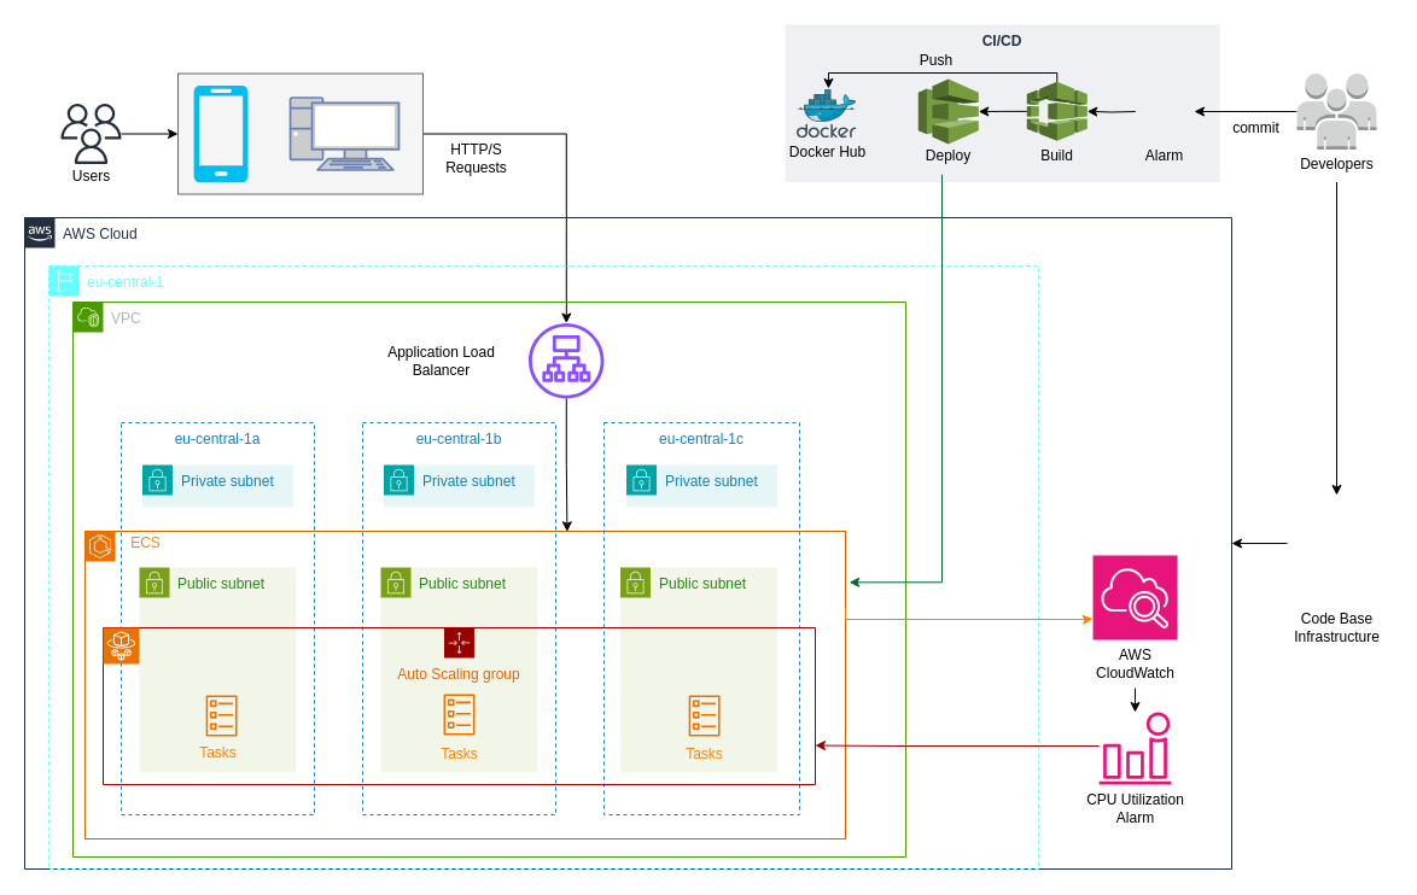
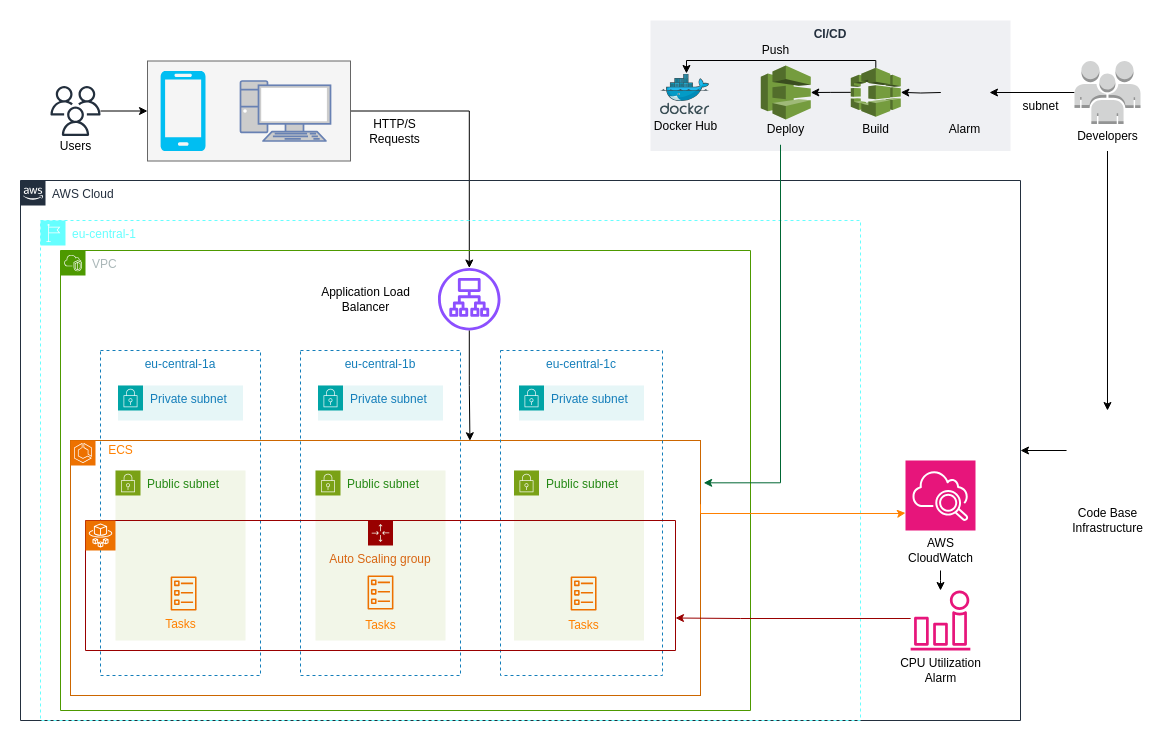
  <mxCell id="0" />
  <mxCell id="1" parent="0" />
  <mxCell id="2" value="" style="fillColor=none;strokeColor=#CC6600;verticalAlign=top;fontStyle=0;fontColor=#FF8000;whiteSpace=wrap;html=1;" parent="1" vertex="1"><mxGeometry x="70" y="440" width="630" height="255" as="geometry" /></mxCell>
  <mxCell id="3" value="&lt;b&gt;CI/CD&lt;/b&gt;" style="fillColor=#EFF0F3;strokeColor=none;dashed=0;verticalAlign=top;fontStyle=0;fontColor=#232F3D;whiteSpace=wrap;html=1;movable=1;resizable=1;rotatable=1;deletable=1;editable=1;locked=0;connectable=1;" parent="1" vertex="1"><mxGeometry x="650" y="20" width="360" height="130.5" as="geometry" /></mxCell>
  <mxCell id="4" style="edgeStyle=orthogonalEdgeStyle;rounded=0;orthogonalLoop=1;jettySize=auto;html=1;exitX=1;exitY=0.5;exitDx=0;exitDy=0;" parent="1" source="5" target="29" edge="1"><mxGeometry relative="1" as="geometry"><mxPoint x="440" y="110" as="targetPoint" /></mxGeometry></mxCell>
  <mxCell id="5" value="" style="fillColor=#f5f5f5;strokeColor=#666666;verticalAlign=top;fontStyle=0;whiteSpace=wrap;html=1;fontColor=#333333;" parent="1" vertex="1"><mxGeometry x="147" y="60.5" width="203" height="100" as="geometry" /></mxCell>
  <mxCell id="6" value="AWS Cloud" style="points=[[0,0],[0.25,0],[0.5,0],[0.75,0],[1,0],[1,0.25],[1,0.5],[1,0.75],[1,1],[0.75,1],[0.5,1],[0.25,1],[0,1],[0,0.75],[0,0.5],[0,0.25]];outlineConnect=0;gradientColor=none;html=1;whiteSpace=wrap;fontSize=12;fontStyle=0;container=1;pointerEvents=0;collapsible=0;recursiveResize=0;shape=mxgraph.aws4.group;grIcon=mxgraph.aws4.group_aws_cloud_alt;strokeColor=#232F3E;fillColor=none;verticalAlign=top;align=left;spacingLeft=30;fontColor=#232F3E;dashed=0;" parent="1" vertex="1"><mxGeometry x="20" y="180" width="1000" height="540" as="geometry" /></mxCell>
  <mxCell id="7" value="eu-central-1" style="points=[[0,0],[0.25,0],[0.5,0],[0.75,0],[1,0],[1,0.25],[1,0.5],[1,0.75],[1,1],[0.75,1],[0.5,1],[0.25,1],[0,1],[0,0.75],[0,0.5],[0,0.25]];outlineConnect=0;gradientColor=none;html=1;whiteSpace=wrap;fontSize=12;fontStyle=0;container=1;pointerEvents=0;collapsible=0;recursiveResize=0;shape=mxgraph.aws4.group;grIcon=mxgraph.aws4.group_region;strokeColor=#66FFFF;fillColor=none;verticalAlign=top;align=left;spacingLeft=30;fontColor=#66FFFF;dashed=1;" parent="6" vertex="1"><mxGeometry x="20" y="40" width="820" height="500" as="geometry" /></mxCell>
  <mxCell id="8" value="VPC" style="points=[[0,0],[0.25,0],[0.5,0],[0.75,0],[1,0],[1,0.25],[1,0.5],[1,0.75],[1,1],[0.75,1],[0.5,1],[0.25,1],[0,1],[0,0.75],[0,0.5],[0,0.25]];outlineConnect=0;gradientColor=none;html=1;whiteSpace=wrap;fontSize=12;fontStyle=0;container=1;pointerEvents=0;collapsible=0;recursiveResize=0;shape=mxgraph.aws4.group;grIcon=mxgraph.aws4.group_vpc2;strokeColor=#4D9900;fillColor=none;verticalAlign=top;align=left;spacingLeft=30;fontColor=#AAB7B8;dashed=0;" parent="7" vertex="1"><mxGeometry x="20" y="30" width="690" height="460" as="geometry" /></mxCell>
  <mxCell id="9" value="eu-central-1b" style="fillColor=none;strokeColor=#147EBA;dashed=1;verticalAlign=top;fontStyle=0;fontColor=#147EBA;whiteSpace=wrap;html=1;rotation=0;" parent="8" vertex="1"><mxGeometry x="240" y="100" width="160" height="325" as="geometry" /></mxCell>
  <mxCell id="10" value="Application Load &lt;br&gt;Balancer" style="text;html=1;align=center;verticalAlign=middle;resizable=0;points=[];autosize=1;strokeColor=none;fillColor=none;" parent="8" vertex="1"><mxGeometry x="250" y="28.75" width="110" height="40" as="geometry" /></mxCell>
  <mxCell id="11" value="eu-central-1c" style="fillColor=none;strokeColor=#147EBA;dashed=1;verticalAlign=top;fontStyle=0;fontColor=#147EBA;whiteSpace=wrap;html=1;rotation=0;" parent="8" vertex="1"><mxGeometry x="440" y="100" width="162" height="325" as="geometry" /></mxCell>
  <mxCell id="12" value="eu-central-1a" style="fillColor=none;strokeColor=#147EBA;dashed=1;verticalAlign=top;fontStyle=0;fontColor=#147EBA;whiteSpace=wrap;html=1;rotation=0;movable=1;resizable=1;rotatable=1;deletable=1;editable=1;locked=0;connectable=1;" parent="8" vertex="1"><mxGeometry x="40" y="100" width="160" height="325" as="geometry" /></mxCell>
  <mxCell id="13" value="" style="sketch=0;points=[[0,0,0],[0.25,0,0],[0.5,0,0],[0.75,0,0],[1,0,0],[0,1,0],[0.25,1,0],[0.5,1,0],[0.75,1,0],[1,1,0],[0,0.25,0],[0,0.5,0],[0,0.75,0],[1,0.25,0],[1,0.5,0],[1,0.75,0]];outlineConnect=0;fontColor=#232F3E;fillColor=#ED7100;strokeColor=#ffffff;dashed=0;verticalLabelPosition=bottom;verticalAlign=top;align=center;html=1;fontSize=12;fontStyle=0;aspect=fixed;shape=mxgraph.aws4.resourceIcon;resIcon=mxgraph.aws4.ecs;" parent="8" vertex="1"><mxGeometry x="10" y="190" width="25" height="25" as="geometry" /></mxCell>
  <mxCell id="14" value="ECS" style="text;html=1;align=center;verticalAlign=middle;resizable=0;points=[];autosize=1;strokeColor=none;fillColor=none;fontColor=#FF8000;" parent="8" vertex="1"><mxGeometry x="35" y="185" width="50" height="30" as="geometry" /></mxCell>
  <mxCell id="15" value="Private subnet" style="points=[[0,0],[0.25,0],[0.5,0],[0.75,0],[1,0],[1,0.25],[1,0.5],[1,0.75],[1,1],[0.75,1],[0.5,1],[0.25,1],[0,1],[0,0.75],[0,0.5],[0,0.25]];outlineConnect=0;gradientColor=none;html=1;whiteSpace=wrap;fontSize=12;fontStyle=0;container=1;pointerEvents=0;collapsible=0;recursiveResize=0;shape=mxgraph.aws4.group;grIcon=mxgraph.aws4.group_security_group;grStroke=0;strokeColor=#00A4A6;fillColor=#E6F6F7;verticalAlign=top;align=left;spacingLeft=30;fontColor=#147EBA;dashed=0;" parent="8" vertex="1"><mxGeometry x="57.5" y="135" width="125" height="35" as="geometry" /></mxCell>
  <mxCell id="16" value="Private subnet" style="points=[[0,0],[0.25,0],[0.5,0],[0.75,0],[1,0],[1,0.25],[1,0.5],[1,0.75],[1,1],[0.75,1],[0.5,1],[0.25,1],[0,1],[0,0.75],[0,0.5],[0,0.25]];outlineConnect=0;gradientColor=none;html=1;whiteSpace=wrap;fontSize=12;fontStyle=0;container=1;pointerEvents=0;collapsible=0;recursiveResize=0;shape=mxgraph.aws4.group;grIcon=mxgraph.aws4.group_security_group;grStroke=0;strokeColor=#00A4A6;fillColor=#E6F6F7;verticalAlign=top;align=left;spacingLeft=30;fontColor=#147EBA;dashed=0;" parent="8" vertex="1"><mxGeometry x="257.5" y="135" width="125" height="35" as="geometry" /></mxCell>
  <mxCell id="17" value="Private subnet" style="points=[[0,0],[0.25,0],[0.5,0],[0.75,0],[1,0],[1,0.25],[1,0.5],[1,0.75],[1,1],[0.75,1],[0.5,1],[0.25,1],[0,1],[0,0.75],[0,0.5],[0,0.25]];outlineConnect=0;gradientColor=none;html=1;whiteSpace=wrap;fontSize=12;fontStyle=0;container=1;pointerEvents=0;collapsible=0;recursiveResize=0;shape=mxgraph.aws4.group;grIcon=mxgraph.aws4.group_security_group;grStroke=0;strokeColor=#00A4A6;fillColor=#E6F6F7;verticalAlign=top;align=left;spacingLeft=30;fontColor=#147EBA;dashed=0;" parent="8" vertex="1"><mxGeometry x="458.5" y="135" width="125" height="35" as="geometry" /></mxCell>
  <mxCell id="18" value="Public subnet" style="points=[[0,0],[0.25,0],[0.5,0],[0.75,0],[1,0],[1,0.25],[1,0.5],[1,0.75],[1,1],[0.75,1],[0.5,1],[0.25,1],[0,1],[0,0.75],[0,0.5],[0,0.25]];outlineConnect=0;gradientColor=none;html=1;whiteSpace=wrap;fontSize=12;fontStyle=0;container=1;pointerEvents=0;collapsible=0;recursiveResize=0;shape=mxgraph.aws4.group;grIcon=mxgraph.aws4.group_security_group;grStroke=0;strokeColor=#7AA116;fillColor=#F2F6E8;verticalAlign=top;align=left;spacingLeft=30;fontColor=#248814;dashed=0;" parent="8" vertex="1"><mxGeometry x="55" y="220" width="130" height="170" as="geometry" /></mxCell>
  <mxCell id="19" value="Public subnet" style="points=[[0,0],[0.25,0],[0.5,0],[0.75,0],[1,0],[1,0.25],[1,0.5],[1,0.75],[1,1],[0.75,1],[0.5,1],[0.25,1],[0,1],[0,0.75],[0,0.5],[0,0.25]];outlineConnect=0;gradientColor=none;html=1;whiteSpace=wrap;fontSize=12;fontStyle=0;container=1;pointerEvents=0;collapsible=0;recursiveResize=0;shape=mxgraph.aws4.group;grIcon=mxgraph.aws4.group_security_group;grStroke=0;strokeColor=#7AA116;fillColor=#F2F6E8;verticalAlign=top;align=left;spacingLeft=30;fontColor=#248814;dashed=0;" parent="8" vertex="1"><mxGeometry x="255" y="220" width="130" height="170" as="geometry" /></mxCell>
  <mxCell id="20" value="Public subnet" style="points=[[0,0],[0.25,0],[0.5,0],[0.75,0],[1,0],[1,0.25],[1,0.5],[1,0.75],[1,1],[0.75,1],[0.5,1],[0.25,1],[0,1],[0,0.75],[0,0.5],[0,0.25]];outlineConnect=0;gradientColor=none;html=1;whiteSpace=wrap;fontSize=12;fontStyle=0;container=1;pointerEvents=0;collapsible=0;recursiveResize=0;shape=mxgraph.aws4.group;grIcon=mxgraph.aws4.group_security_group;grStroke=0;strokeColor=#7AA116;fillColor=#F2F6E8;verticalAlign=top;align=left;spacingLeft=30;fontColor=#248814;dashed=0;" parent="8" vertex="1"><mxGeometry x="453.5" y="220" width="130" height="170" as="geometry" /></mxCell>
  <mxCell id="21" value="Auto Scaling group" style="points=[[0,0],[0.25,0],[0.5,0],[0.75,0],[1,0],[1,0.25],[1,0.5],[1,0.75],[1,1],[0.75,1],[0.5,1],[0.25,1],[0,1],[0,0.75],[0,0.5],[0,0.25]];outlineConnect=0;gradientColor=none;html=1;whiteSpace=wrap;fontSize=12;fontStyle=0;container=1;pointerEvents=0;collapsible=0;recursiveResize=0;shape=mxgraph.aws4.groupCenter;grIcon=mxgraph.aws4.group_auto_scaling_group;grStroke=1;strokeColor=#990000;fillColor=none;verticalAlign=top;align=center;fontColor=#D86613;spacingTop=25;movable=1;resizable=1;rotatable=1;deletable=1;editable=1;locked=0;connectable=1;rotation=0;" parent="8" vertex="1"><mxGeometry x="25" y="270" width="590" height="130" as="geometry" /></mxCell>
  <mxCell id="22" value="" style="sketch=0;outlineConnect=0;fontColor=#232F3E;gradientColor=none;fillColor=#ED7100;strokeColor=none;dashed=0;verticalLabelPosition=bottom;verticalAlign=top;align=center;html=1;fontSize=12;fontStyle=0;aspect=fixed;pointerEvents=1;shape=mxgraph.aws4.ecs_task;rotation=0;" parent="21" vertex="1"><mxGeometry x="85.0" y="56" width="26.21" height="34" as="geometry" /></mxCell>
  <mxCell id="23" value="" style="sketch=0;outlineConnect=0;fontColor=#232F3E;gradientColor=none;fillColor=#ED7100;strokeColor=none;dashed=0;verticalLabelPosition=bottom;verticalAlign=top;align=center;html=1;fontSize=12;fontStyle=0;aspect=fixed;pointerEvents=1;shape=mxgraph.aws4.ecs_task;rotation=0;" parent="21" vertex="1"><mxGeometry x="485" y="56" width="26.21" height="34" as="geometry" /></mxCell>
  <mxCell id="24" value="Tasks" style="text;html=1;align=center;verticalAlign=middle;resizable=0;points=[];autosize=1;strokeColor=none;fillColor=none;fontColor=#FF8000;" vertex="1" parent="21"><mxGeometry x="473.1" y="90" width="50" height="30" as="geometry" /></mxCell>
  <mxCell id="25" value="Tasks" style="text;html=1;align=center;verticalAlign=middle;resizable=0;points=[];autosize=1;strokeColor=none;fillColor=none;fontColor=#FF8000;" vertex="1" parent="21"><mxGeometry x="270" y="90" width="50" height="30" as="geometry" /></mxCell>
  <mxCell id="26" value="" style="sketch=0;points=[[0,0,0],[0.25,0,0],[0.5,0,0],[0.75,0,0],[1,0,0],[0,1,0],[0.25,1,0],[0.5,1,0],[0.75,1,0],[1,1,0],[0,0.25,0],[0,0.5,0],[0,0.75,0],[1,0.25,0],[1,0.5,0],[1,0.75,0]];outlineConnect=0;fontColor=#232F3E;fillColor=#ED7100;strokeColor=#ffffff;dashed=0;verticalLabelPosition=bottom;verticalAlign=top;align=center;html=1;fontSize=12;fontStyle=0;aspect=fixed;shape=mxgraph.aws4.resourceIcon;resIcon=mxgraph.aws4.fargate;" parent="8" vertex="1"><mxGeometry x="25" y="270" width="30" height="30" as="geometry" /></mxCell>
  <mxCell id="27" value="" style="sketch=0;outlineConnect=0;fontColor=#232F3E;gradientColor=none;fillColor=#ED7100;strokeColor=none;dashed=0;verticalLabelPosition=bottom;verticalAlign=top;align=center;html=1;fontSize=12;fontStyle=0;aspect=fixed;pointerEvents=1;shape=mxgraph.aws4.ecs_task;rotation=0;" parent="8" vertex="1"><mxGeometry x="306.9" y="325" width="26.21" height="34" as="geometry" /></mxCell>
  <mxCell id="28" value="Tasks" style="text;html=1;align=center;verticalAlign=middle;resizable=0;points=[];autosize=1;strokeColor=none;fillColor=none;fontColor=#FF8000;" vertex="1" parent="8"><mxGeometry x="95" y="359" width="50" height="30" as="geometry" /></mxCell>
  <mxCell id="29" value="" style="sketch=0;outlineConnect=0;fontColor=#232F3E;gradientColor=none;fillColor=#8C4FFF;strokeColor=none;dashed=0;verticalLabelPosition=bottom;verticalAlign=top;align=center;html=1;fontSize=12;fontStyle=0;aspect=fixed;pointerEvents=1;shape=mxgraph.aws4.application_load_balancer;" parent="8" vertex="1"><mxGeometry x="377.5" y="17.5" width="62.5" height="62.5" as="geometry" /></mxCell>
  <mxCell id="30" style="edgeStyle=orthogonalEdgeStyle;rounded=0;orthogonalLoop=1;jettySize=auto;html=1;entryX=1;entryY=0.75;entryDx=0;entryDy=0;strokeColor=#990000;" edge="1" parent="8" source="35" target="21"><mxGeometry relative="1" as="geometry"><Array as="points"><mxPoint x="680" y="368" /><mxPoint x="680" y="368" /></Array></mxGeometry></mxCell>
  <mxCell id="31" value="" style="sketch=0;points=[[0,0,0],[0.25,0,0],[0.5,0,0],[0.75,0,0],[1,0,0],[0,1,0],[0.25,1,0],[0.5,1,0],[0.75,1,0],[1,1,0],[0,0.25,0],[0,0.5,0],[0,0.75,0],[1,0.25,0],[1,0.5,0],[1,0.75,0]];points=[[0,0,0],[0.25,0,0],[0.5,0,0],[0.75,0,0],[1,0,0],[0,1,0],[0.25,1,0],[0.5,1,0],[0.75,1,0],[1,1,0],[0,0.25,0],[0,0.5,0],[0,0.75,0],[1,0.25,0],[1,0.5,0],[1,0.75,0]];outlineConnect=0;fontColor=#99FF99;fillColor=#E7157B;strokeColor=#ffffff;dashed=0;verticalLabelPosition=bottom;verticalAlign=top;align=center;html=1;fontSize=12;fontStyle=0;aspect=fixed;shape=mxgraph.aws4.resourceIcon;resIcon=mxgraph.aws4.cloudwatch_2;" parent="6" vertex="1"><mxGeometry x="885" y="280" width="70" height="70" as="geometry" /></mxCell>
  <mxCell id="32" style="edgeStyle=orthogonalEdgeStyle;rounded=0;orthogonalLoop=1;jettySize=auto;html=1;" edge="1" parent="6" source="33" target="35"><mxGeometry relative="1" as="geometry"><Array as="points"><mxPoint x="920" y="400" /><mxPoint x="920" y="400" /></Array></mxGeometry></mxCell>
  <mxCell id="33" value="AWS &lt;br&gt;CloudWatch" style="text;html=1;align=center;verticalAlign=middle;resizable=0;points=[];autosize=1;strokeColor=none;fillColor=none;" parent="6" vertex="1"><mxGeometry x="875" y="350" width="90" height="40" as="geometry" /></mxCell>
  <mxCell id="34" value="CPU Utilization&lt;br&gt;Alarm" style="text;html=1;align=center;verticalAlign=middle;resizable=0;points=[];autosize=1;strokeColor=none;fillColor=none;" parent="6" vertex="1"><mxGeometry x="870" y="470" width="100" height="40" as="geometry" /></mxCell>
  <mxCell id="35" value="" style="sketch=0;outlineConnect=0;fontColor=#232F3E;gradientColor=none;fillColor=#E7157B;strokeColor=none;dashed=0;verticalLabelPosition=bottom;verticalAlign=top;align=center;html=1;fontSize=12;fontStyle=0;aspect=fixed;pointerEvents=1;shape=mxgraph.aws4.alarm;" vertex="1" parent="6"><mxGeometry x="890" y="410" width="60" height="60" as="geometry" /></mxCell>
  <mxCell id="36" value="" style="sketch=0;outlineConnect=0;fontColor=#232F3E;gradientColor=none;fillColor=#232F3D;strokeColor=none;dashed=0;verticalLabelPosition=bottom;verticalAlign=top;align=center;html=1;fontSize=12;fontStyle=0;aspect=fixed;pointerEvents=1;shape=mxgraph.aws4.users;" parent="1" vertex="1"><mxGeometry x="50" y="85.5" width="50" height="50" as="geometry" /></mxCell>
  <mxCell id="37" value="" style="verticalLabelPosition=bottom;html=1;verticalAlign=top;align=center;strokeColor=none;fillColor=#00BEF2;shape=mxgraph.azure.mobile;pointerEvents=1;" parent="1" vertex="1"><mxGeometry x="160" y="70.5" width="45" height="80" as="geometry" /></mxCell>
  <mxCell id="38" value="" style="fontColor=#0066CC;verticalAlign=top;verticalLabelPosition=bottom;labelPosition=center;align=center;html=1;outlineConnect=0;fillColor=#CCCCCC;strokeColor=#6881B3;gradientColor=none;gradientDirection=north;strokeWidth=2;shape=mxgraph.networks.pc;" parent="1" vertex="1"><mxGeometry x="240" y="80.5" width="90" height="60" as="geometry" /></mxCell>
  <mxCell id="39" value="Users" style="text;html=1;align=center;verticalAlign=middle;resizable=0;points=[];autosize=1;strokeColor=none;fillColor=none;" parent="1" vertex="1"><mxGeometry x="50" y="130.5" width="50" height="30" as="geometry" /></mxCell>
  <mxCell id="40" value="HTTP/S &lt;br&gt;Requests" style="text;html=1;align=center;verticalAlign=middle;resizable=0;points=[];autosize=1;strokeColor=none;fillColor=none;" parent="1" vertex="1"><mxGeometry x="359" y="110.5" width="70" height="40" as="geometry" /></mxCell>
  <mxCell id="41" value="" style="image;sketch=0;aspect=fixed;html=1;points=[];align=center;fontSize=12;image=img/lib/mscae/Docker.svg;" parent="1" vertex="1"><mxGeometry x="660" y="73.75" width="49.39" height="40.5" as="geometry" /></mxCell>
  <mxCell id="42" style="edgeStyle=orthogonalEdgeStyle;rounded=0;orthogonalLoop=1;jettySize=auto;html=1;entryX=0;entryY=0.5;entryDx=0;entryDy=0;" parent="1" source="36" target="5" edge="1"><mxGeometry relative="1" as="geometry" /></mxCell>
  <mxCell id="43" value="" style="shape=image;html=1;verticalAlign=top;verticalLabelPosition=bottom;labelBackgroundColor=#ffffff;imageAspect=0;aspect=fixed;image=https://cdn4.iconfinder.com/data/icons/socialcones/508/Gitlab-128.png" parent="1" vertex="1"><mxGeometry x="940.3" y="67.65" width="48.7" height="48.7" as="geometry" /></mxCell>
  <mxCell id="44" style="edgeStyle=orthogonalEdgeStyle;rounded=0;orthogonalLoop=1;jettySize=auto;html=1;entryX=1;entryY=0.5;entryDx=0;entryDy=0;" parent="1" source="45" target="43" edge="1"><mxGeometry relative="1" as="geometry"><mxPoint x="1000" y="92" as="targetPoint" /></mxGeometry></mxCell>
  <mxCell id="45" value="" style="outlineConnect=0;dashed=0;verticalLabelPosition=bottom;verticalAlign=top;align=center;html=1;shape=mxgraph.aws3.users;fillColor=#D2D3D3;gradientColor=none;" parent="1" vertex="1"><mxGeometry x="1074" y="60.5" width="66" height="63" as="geometry" /></mxCell>
  <mxCell id="46" style="edgeStyle=orthogonalEdgeStyle;rounded=0;orthogonalLoop=1;jettySize=auto;html=1;entryX=0.5;entryY=0;entryDx=0;entryDy=0;" edge="1" parent="1" source="47" target="59"><mxGeometry relative="1" as="geometry" /></mxCell>
  <mxCell id="47" value="Developers" style="text;html=1;align=center;verticalAlign=middle;resizable=0;points=[];autosize=1;strokeColor=none;fillColor=none;" parent="1" vertex="1"><mxGeometry x="1067" y="120.5" width="80" height="30" as="geometry" /></mxCell>
  <mxCell id="48" value="" style="outlineConnect=0;dashed=0;verticalLabelPosition=bottom;verticalAlign=top;align=center;html=1;shape=mxgraph.aws3.codebuild;fillColor=#759C3E;gradientColor=none;" parent="1" vertex="1"><mxGeometry x="850.3" y="67.35" width="50" height="49" as="geometry" /></mxCell>
- <mxCell id="49" value="commit" style="text;html=1;align=center;verticalAlign=middle;resizable=0;points=[];autosize=1;strokeColor=none;fillColor=none;" parent="1" vertex="1"><mxGeometry x="1010" y="90.5" width="60" height="30" as="geometry" /></mxCell>
+ <mxCell id="49" value="subnet" style="text;html=1;align=center;verticalAlign=middle;resizable=0;points=[];autosize=1;strokeColor=none;fillColor=none;" parent="1" vertex="1"><mxGeometry x="1010" y="90.5" width="60" height="30" as="geometry" /></mxCell>
  <mxCell id="50" value="Build" style="text;html=1;align=center;verticalAlign=middle;resizable=0;points=[];autosize=1;strokeColor=none;fillColor=none;" parent="1" vertex="1"><mxGeometry x="850.3" y="114.25" width="50" height="30" as="geometry" /></mxCell>
  <mxCell id="51" style="edgeStyle=orthogonalEdgeStyle;rounded=0;orthogonalLoop=1;jettySize=auto;html=1;exitX=0;exitY=0.5;exitDx=0;exitDy=0;exitPerimeter=0;entryX=1;entryY=0.5;entryDx=0;entryDy=0;entryPerimeter=0;" parent="1" target="48" edge="1"><mxGeometry relative="1" as="geometry"><mxPoint x="940.3" y="92" as="sourcePoint" /></mxGeometry></mxCell>
  <mxCell id="52" value="Alarm" style="text;html=1;align=center;verticalAlign=middle;resizable=0;points=[];autosize=1;strokeColor=none;fillColor=none;" parent="1" vertex="1"><mxGeometry x="939" y="114.25" width="50" height="30" as="geometry" /></mxCell>
  <mxCell id="53" value="" style="outlineConnect=0;dashed=0;verticalLabelPosition=bottom;verticalAlign=top;align=center;html=1;shape=mxgraph.aws3.codedeploy;fillColor=#759C3E;gradientColor=none;" parent="1" vertex="1"><mxGeometry x="760.3" y="65.08" width="50" height="53.85" as="geometry" /></mxCell>
  <mxCell id="54" style="edgeStyle=orthogonalEdgeStyle;rounded=0;orthogonalLoop=1;jettySize=auto;html=1;exitX=0;exitY=0.5;exitDx=0;exitDy=0;exitPerimeter=0;entryX=1;entryY=0.5;entryDx=0;entryDy=0;entryPerimeter=0;" parent="1" source="48" target="53" edge="1"><mxGeometry relative="1" as="geometry" /></mxCell>
  <mxCell id="55" value="Deploy" style="text;html=1;align=center;verticalAlign=middle;resizable=0;points=[];autosize=1;strokeColor=none;fillColor=none;" parent="1" vertex="1"><mxGeometry x="755.3" y="114.25" width="60" height="30" as="geometry" /></mxCell>
  <mxCell id="56" value="Docker Hub" style="text;html=1;align=center;verticalAlign=middle;resizable=0;points=[];autosize=1;strokeColor=none;fillColor=none;" parent="1" vertex="1"><mxGeometry x="639.7" y="110.5" width="90" height="30" as="geometry" /></mxCell>
  <mxCell id="57" style="edgeStyle=orthogonalEdgeStyle;rounded=0;orthogonalLoop=1;jettySize=auto;html=1;exitX=0.5;exitY=0;exitDx=0;exitDy=0;exitPerimeter=0;entryX=0.526;entryY=-0.019;entryDx=0;entryDy=0;entryPerimeter=0;" parent="1" source="48" target="41" edge="1"><mxGeometry relative="1" as="geometry"><Array as="points"><mxPoint x="875" y="60" /><mxPoint x="686" y="60" /></Array></mxGeometry></mxCell>
  <mxCell id="58" style="edgeStyle=orthogonalEdgeStyle;rounded=0;orthogonalLoop=1;jettySize=auto;html=1;exitX=0;exitY=0.5;exitDx=0;exitDy=0;" edge="1" parent="1" source="59" target="6"><mxGeometry relative="1" as="geometry" /></mxCell>
  <mxCell id="59" value="" style="shape=image;verticalLabelPosition=bottom;labelBackgroundColor=default;verticalAlign=top;aspect=fixed;imageAspect=0;image=https://chris-ayers.com/assets/images/terraform-logo.png;" vertex="1" parent="1"><mxGeometry x="1066.04" y="410" width="81.91" height="80" as="geometry" /></mxCell>
  <mxCell id="60" value="Code Base &lt;br&gt;Infrastructure" style="text;html=1;align=center;verticalAlign=middle;resizable=0;points=[];autosize=1;strokeColor=none;fillColor=none;" vertex="1" parent="1"><mxGeometry x="1062" y="500" width="90" height="40" as="geometry" /></mxCell>
  <mxCell id="61" style="edgeStyle=orthogonalEdgeStyle;rounded=0;orthogonalLoop=1;jettySize=auto;html=1;entryX=0.634;entryY=0.001;entryDx=0;entryDy=0;entryPerimeter=0;" edge="1" parent="1" source="29" target="2"><mxGeometry relative="1" as="geometry" /></mxCell>
  <mxCell id="62" style="edgeStyle=orthogonalEdgeStyle;rounded=0;orthogonalLoop=1;jettySize=auto;html=1;entryX=1.005;entryY=0.166;entryDx=0;entryDy=0;entryPerimeter=0;fontColor=#00994D;strokeColor=#006633;" edge="1" parent="1" source="55" target="2"><mxGeometry relative="1" as="geometry"><Array as="points"><mxPoint x="780" y="482" /></Array></mxGeometry></mxCell>
  <mxCell id="63" value="Push&lt;br&gt;" style="text;html=1;align=center;verticalAlign=middle;resizable=0;points=[];autosize=1;strokeColor=none;fillColor=none;" vertex="1" parent="1"><mxGeometry x="750" y="35.08" width="50" height="30" as="geometry" /></mxCell>
  <mxCell id="64" style="edgeStyle=orthogonalEdgeStyle;rounded=0;orthogonalLoop=1;jettySize=auto;html=1;exitX=1;exitY=0.25;exitDx=0;exitDy=0;entryX=0;entryY=0.75;entryDx=0;entryDy=0;entryPerimeter=0;strokeColor=#FF8000;" edge="1" parent="1" source="2" target="31"><mxGeometry relative="1" as="geometry"><Array as="points"><mxPoint x="700" y="513" /><mxPoint x="900" y="513" /></Array></mxGeometry></mxCell>
